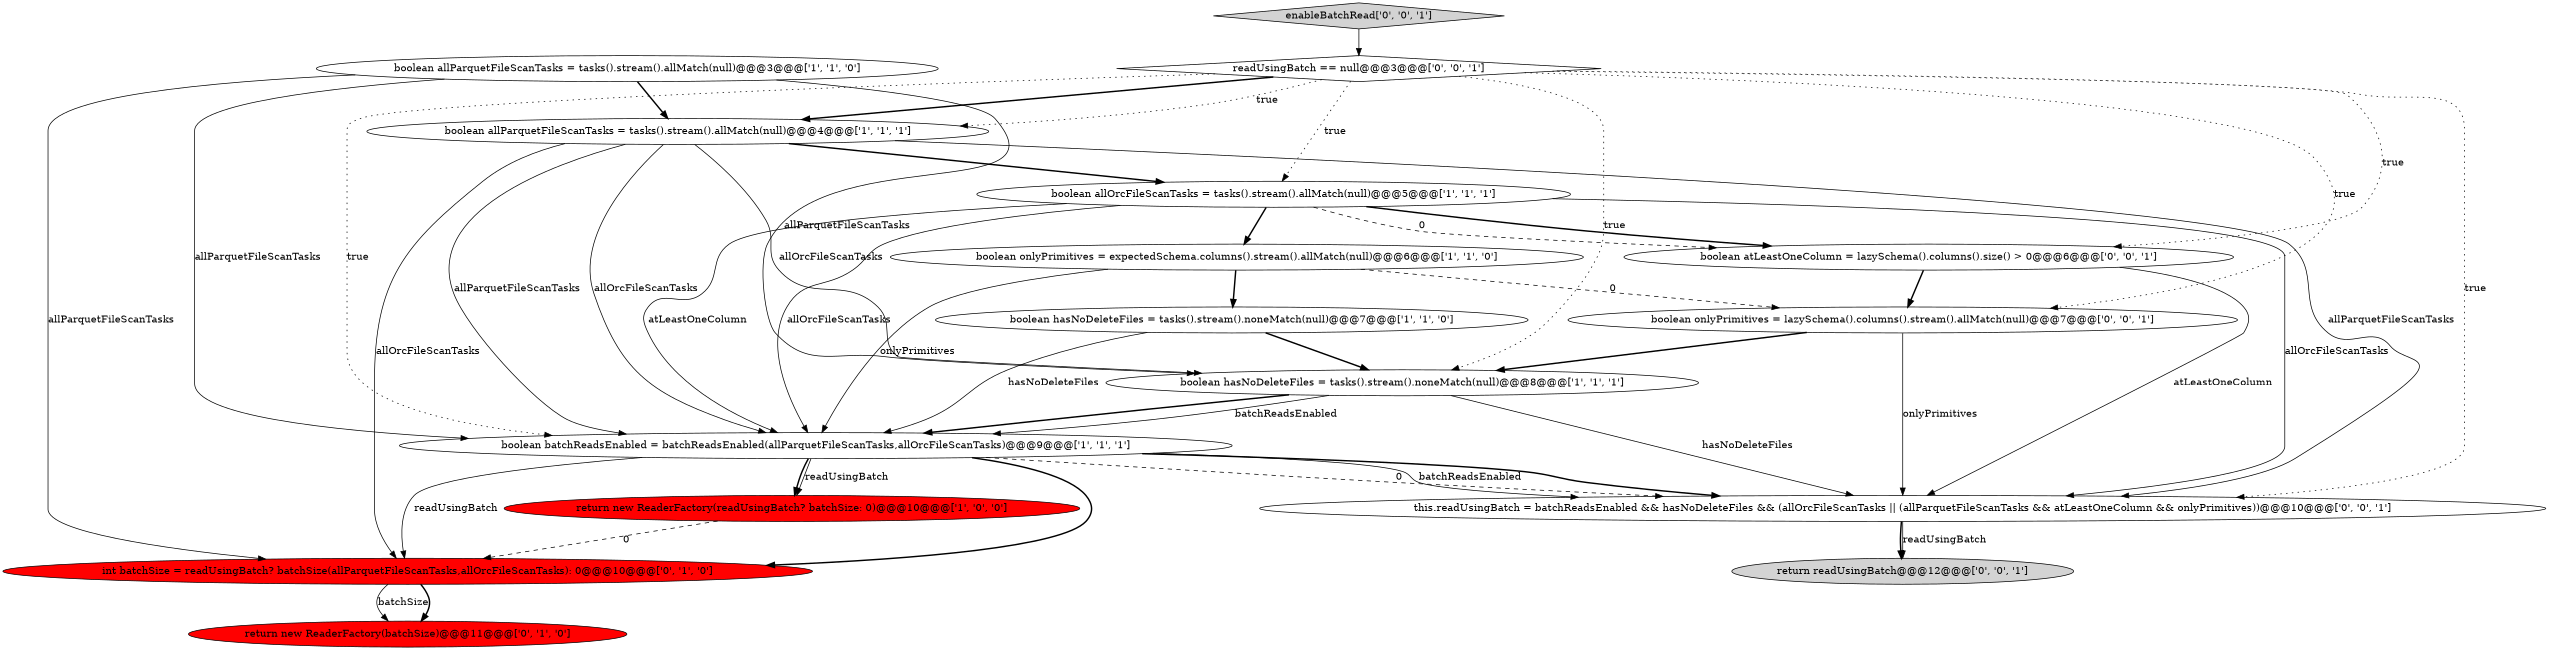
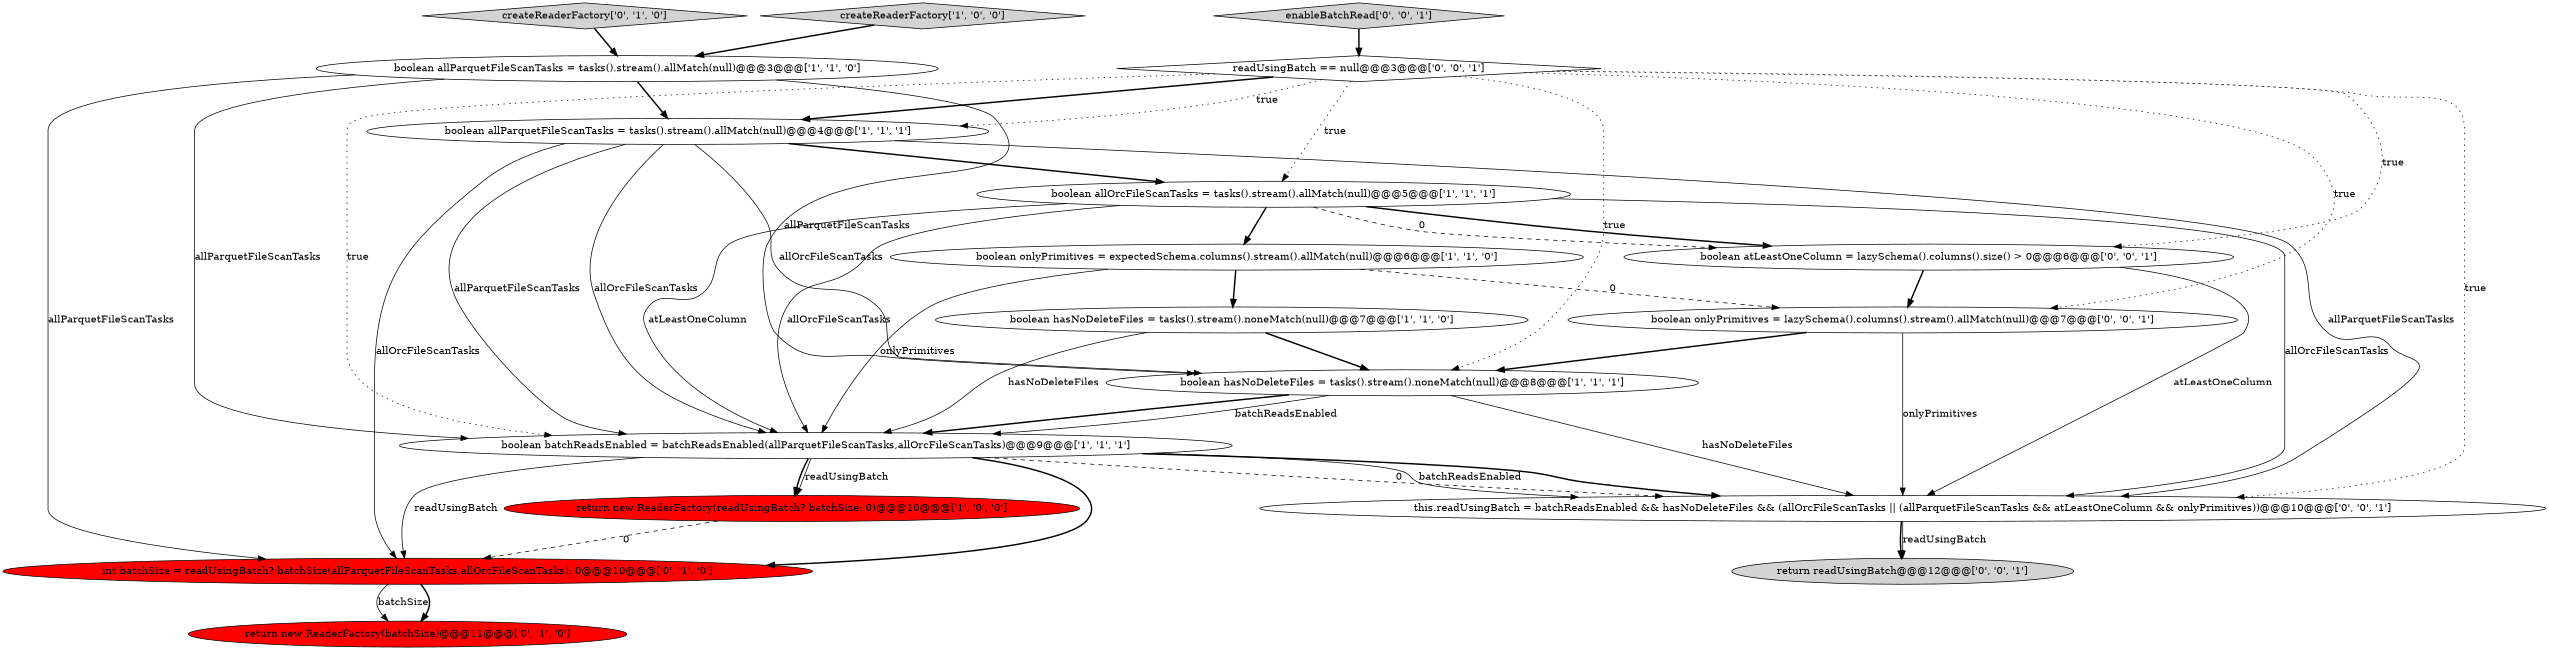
  digraph {
    node [fillcolor=white shape=ellipse style=filled]
    edge [style=solid]
    n1 [fillcolor=red label="return new ReaderFactory(batchSize)@@@11@@@['0', '1', '0']"]
    n2 [fillcolor=lightgray label="enableBatchRead['0', '0', '1']" shape=diamond]
    n3 [label="readUsingBatch == null@@@3@@@['0', '0', '1']" shape=diamond]
    n4 [label="boolean hasNoDeleteFiles = tasks().stream().noneMatch(null)@@@8@@@['1', '1', '1']"]
    n5 [label="this.readUsingBatch = batchReadsEnabled && hasNoDeleteFiles && (allOrcFileScanTasks || (allParquetFileScanTasks && atLeastOneColumn && onlyPrimitives))@@@10@@@['0', '0', '1']"]
    n6 [label="boolean batchReadsEnabled = batchReadsEnabled(allParquetFileScanTasks,allOrcFileScanTasks)@@@9@@@['1', '1', '1']"]
    n7 [label="boolean atLeastOneColumn = lazySchema().columns().size() > 0@@@6@@@['0', '0', '1']"]
    n8 [label="boolean onlyPrimitives = lazySchema().columns().stream().allMatch(null)@@@7@@@['0', '0', '1']"]
    n9 [label="boolean allParquetFileScanTasks = tasks().stream().allMatch(null)@@@4@@@['1', '1', '1']"]
    n10 [label="boolean allOrcFileScanTasks = tasks().stream().allMatch(null)@@@5@@@['1', '1', '1']"]
+   n11 [fillcolor=lightgray label="createReaderFactory['1', '0', '0']" shape=diamond]
    n12 [label="boolean allParquetFileScanTasks = tasks().stream().allMatch(null)@@@3@@@['1', '1', '0']"]
    n13 [fillcolor=red label="int batchSize = readUsingBatch? batchSize(allParquetFileScanTasks,allOrcFileScanTasks): 0@@@10@@@['0', '1', '0']"]
    n14 [fillcolor=red label="return new ReaderFactory(readUsingBatch? batchSize: 0)@@@10@@@['1', '0', '0']"]
    n15 [fillcolor=lightgray label="return readUsingBatch@@@12@@@['0', '0', '1']"]
    n16 [label="boolean hasNoDeleteFiles = tasks().stream().noneMatch(null)@@@7@@@['1', '1', '0']"]
+   n17 [fillcolor=lightgray label="createReaderFactory['0', '1', '0']" shape=diamond]
    n18 [label="boolean onlyPrimitives = expectedSchema.columns().stream().allMatch(null)@@@6@@@['1', '1', '0']"]
-   n2 -> n3
+   n2 -> n3 [style=bold]
    n3 -> n4 [label=true style=dotted]
    n3 -> n5 [label=true style=dotted]
    n3 -> n6 [label=true style=dotted]
    n3 -> n7 [label=true style=dotted]
    n3 -> n8 [label=true style=dotted]
    n3 -> n9 [label=true style=dotted]
    n3 -> n9 [style=bold]
    n3 -> n10 [label=true style=dotted]
    n4 -> n5 [label=hasNoDeleteFiles]
    n4 -> n6 [label=batchReadsEnabled]
    n4 -> n6 [style=bold]
    n5 -> n15 [style=bold]
    n5 -> n15 [label=readUsingBatch]
    n6 -> n5 [style=bold]
    n6 -> n5 [label=0 style=dashed]
    n6 -> n5 [label=batchReadsEnabled]
    n6 -> n13 [style=bold]
    n6 -> n13 [label=readUsingBatch]
    n6 -> n14 [label=readUsingBatch]
    n6 -> n14 [style=bold]
    n7 -> n5 [label=atLeastOneColumn]
    n7 -> n8 [style=bold]
    n8 -> n4 [style=bold]
    n8 -> n5 [label=onlyPrimitives]
    n9 -> n4 [label=allOrcFileScanTasks]
    n9 -> n5 [label=allParquetFileScanTasks]
    n9 -> n6 [label=allParquetFileScanTasks]
    n9 -> n6 [label=allOrcFileScanTasks]
    n9 -> n10 [style=bold]
    n9 -> n13 [label=allOrcFileScanTasks]
    n10 -> n5 [label=allOrcFileScanTasks]
    n10 -> n6 [label=atLeastOneColumn]
    n10 -> n6 [label=allOrcFileScanTasks]
    n10 -> n7 [label=0 style=dashed]
    n10 -> n7 [style=bold]
    n10 -> n18 [style=bold]
+   n11 -> n12 [style=bold]
    n12 -> n4 [label=allParquetFileScanTasks]
    n12 -> n6 [label=allParquetFileScanTasks]
    n12 -> n9 [style=bold]
    n12 -> n13 [label=allParquetFileScanTasks]
    n13 -> n1 [label=batchSize]
    n13 -> n1 [style=bold]
    n14 -> n13 [label=0 style=dashed]
    n16 -> n4 [style=bold]
    n16 -> n6 [label=hasNoDeleteFiles]
+   n17 -> n12 [style=bold]
    n18 -> n6 [label=onlyPrimitives]
    n18 -> n8 [label=0 style=dashed]
    n18 -> n16 [style=bold]
  }
